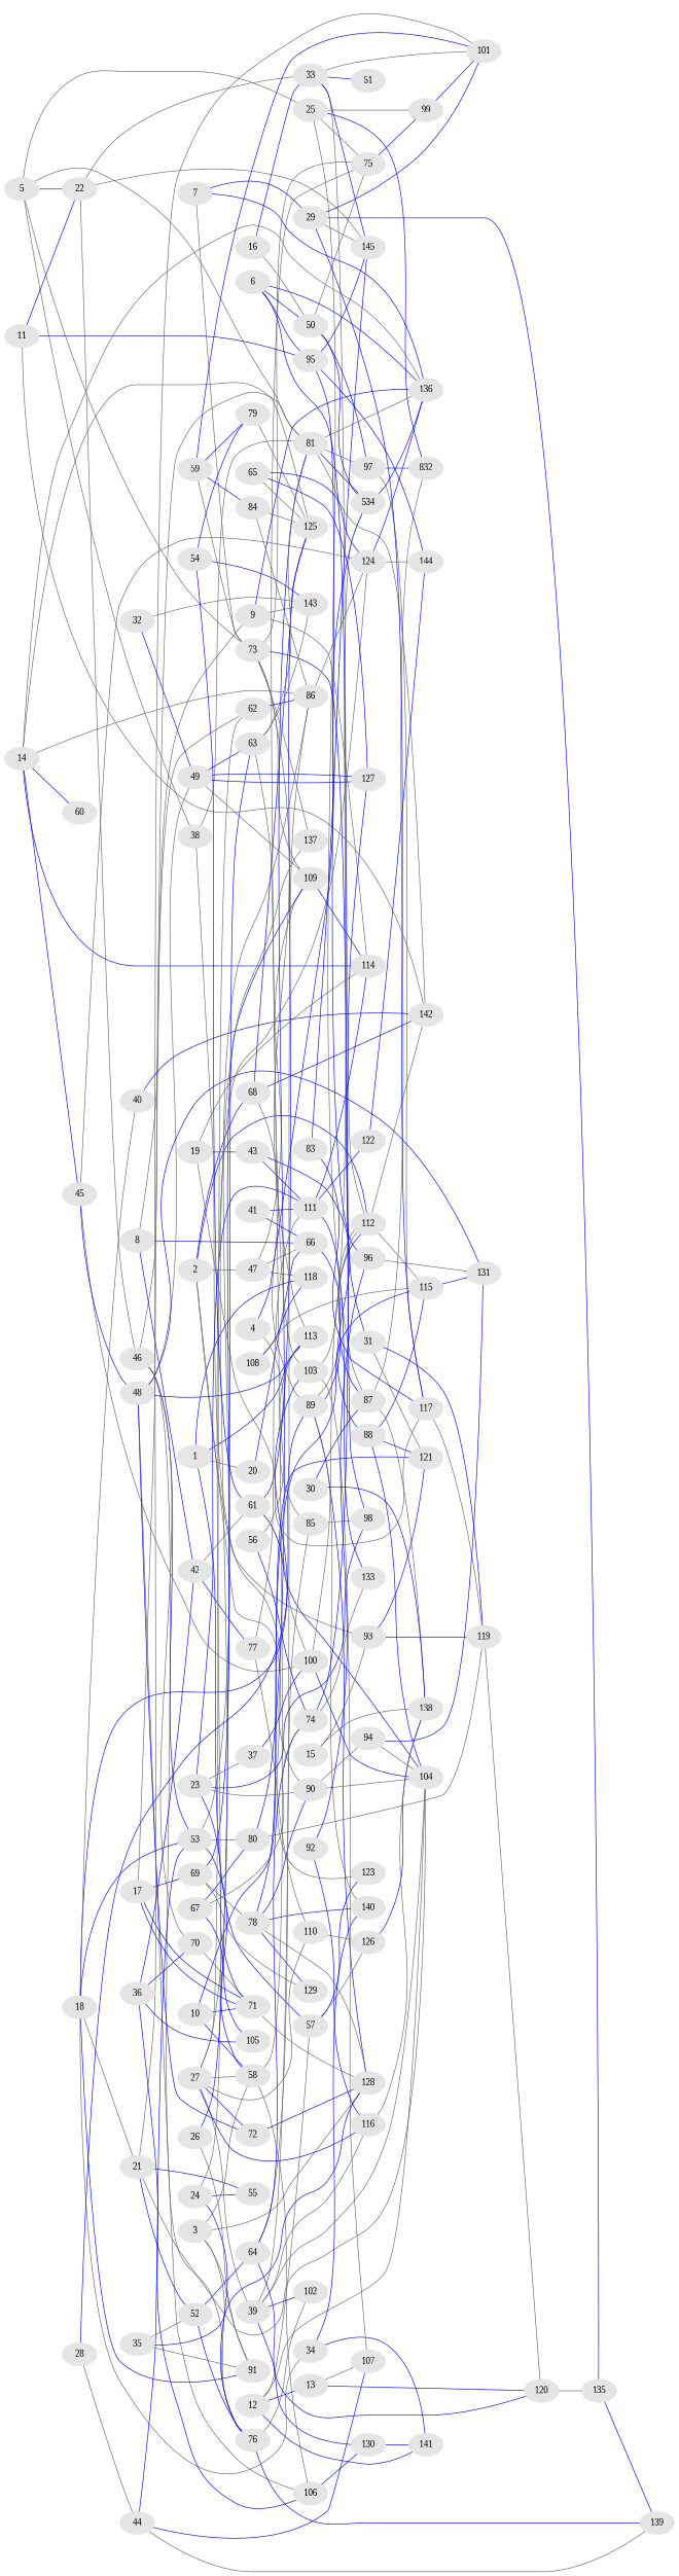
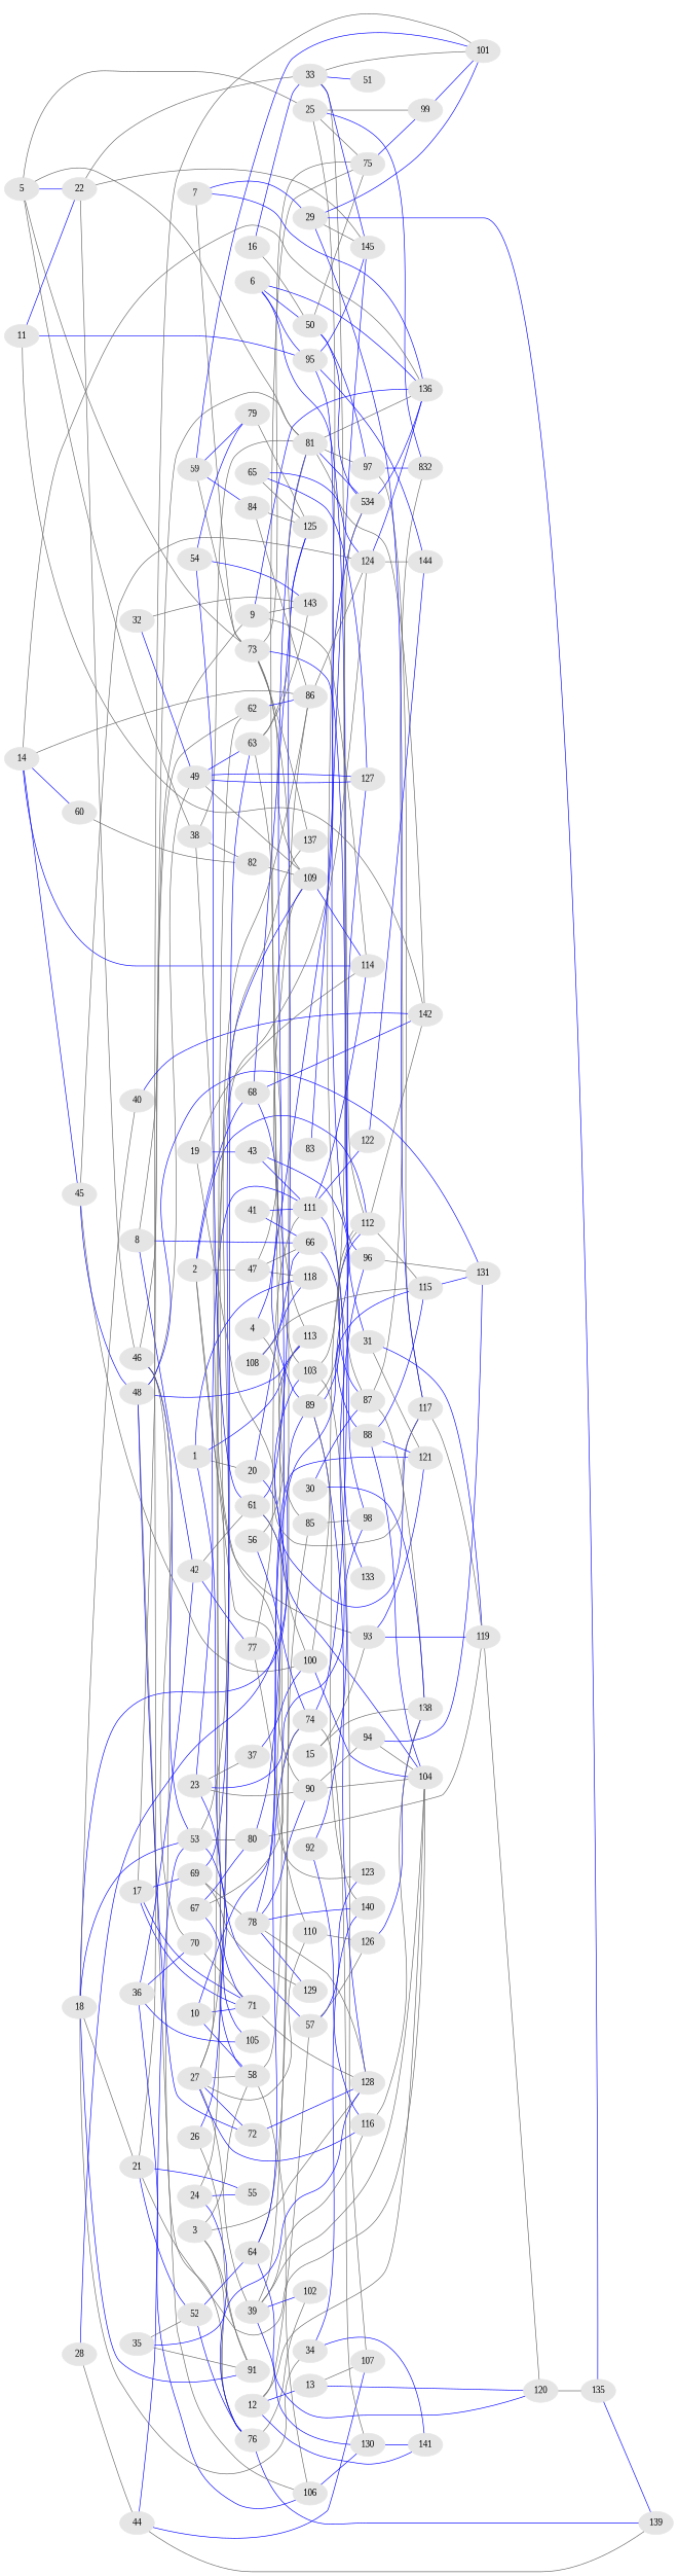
  graph {
    fontname="Liberation Serif"
    rankdir=LR
    node [color=gray90 fontname="Liberation Serif" style=filled]
    edge [color=blue fontname="Liberation Serif"]
    1
    20
    57
    113
    118
    66
    123
    126
    2
    47
    68
    93
    112
    109
    142
    125
    89
    121
    119
    115
    3
    58
    76
    91
    128
    75
    106
    102
    139
    4
    85
    n32 [label=534]
    98
    136
    5
    22
    25
    38
    73
    81
    33
    46
    145
    87
    99
    n46 [label=832]
    90
+   82
    137
    97
    6
    31
    95
    50
    96
    144
    7
    29
    117
    101
    135
    8
    9
    42
    114
    143
    61
    77
    10
    71
    11
    12
    13
    104
    141
    107
    120
    14
    45
    60
    86
    124
    100
    48
    15
    138
    16
    51
    17
    69
    78
    129
    18
    21
    34
    40
    53
    52
    55
    140
    80
    19
    43
    111
    88
    64
    62
    70
    23
    37
    94
    133
    122
    24
    26
    63
    103
    27
    39
    72
    110
    116
    130
    28
    44
    30
    32
    49
    127
    35
    36
    105
    41
    131
    74
    54
    79
    56
    59
    84
    65
    67
    83
    92
    108
    1 -- 20 [color=gray40]
    1 -- 57
    1 -- 113
    1 -- 118
    20 -- 66
    57 -- 123
    57 -- 126 [color=gray40]
    66 -- 87
    126 -- 138
    2 -- 123 [color=gray40]
    2 -- 47 [color=gray40]
    2 -- 68
    2 -- 93 [color=gray40]
    2 -- 112
    47 -- 118 [color=gray40]
    47 -- 66 [color=gray40]
    47 -- 109 [color=gray40]
    68 -- 142
    68 -- 125
-   68 -- 89 [color=gray40]
+   68 -- 89
    93 -- 121
    93 -- 119
    112 -- 142 [color=gray40]
    112 -- 115 [color=gray40]
    109 -- 114
    89 -- 112
    89 -- 112 [color=gray40]
    89 -- 128
    89 -- 140 [color=gray40]
    119 -- 120 [color=gray40]
    115 -- 131
    3 -- 58 [color=gray40]
    3 -- 76 [color=gray40]
    3 -- 91 [color=gray40]
    3 -- 128 [color=gray40]
    58 -- 75 [color=gray40]
    58 -- 106 [color=gray40]
    76 -- 102 [color=gray40]
    76 -- 139
    75 -- 99
    106 -- 130
    4 -- 85 [color=gray40]
    4 -- n32
    85 -- 98 [color=gray40]
    n32 -- 136
    5 -- 22
    5 -- 25 [color=gray40]
    5 -- 38 [color=gray40]
    5 -- 73 [color=gray40]
    5 -- 81 [color=gray40]
    22 -- 33 [color=gray40]
    22 -- 46 [color=gray40]
    22 -- 145 [color=gray40]
    25 -- 75 [color=gray40]
    25 -- 87 [color=gray40]
    25 -- 99 [color=gray40]
    25 -- n46
    38 -- 81 [color=gray40]
    38 -- 90 [color=gray40]
+   38 -- 82 [color=gray40]
    73 -- 113 [color=gray40]
    73 -- 109 [color=gray40]
    73 -- 75 [color=gray40]
    73 -- 98
    73 -- 137 [color=gray40]
    81 -- 142 [color=gray40]
    81 -- n32
    81 -- 136 [color=gray40]
    81 -- 97 [color=gray40]
    33 -- 112 [color=gray40]
    33 -- 145
    33 -- 101 [color=gray40]
    33 -- 51
    46 -- 76 [color=gray40]
    46 -- 53
    46 -- 62 [color=gray40]
    46 -- 70 [color=gray40]
    87 -- n46 [color=gray40]
    87 -- 138 [color=gray40]
    99 -- 101
    90 -- 104 [color=gray40]
    90 -- 94 [color=gray40]
+   82 -- 109 [color=gray40]
    97 -- n46
    97 -- 117 [color=gray40]
    6 -- 136
    6 -- 31
    6 -- 95
    6 -- 50
    31 -- 121 [color=gray40]
    31 -- 119
    95 -- 145
    95 -- 96
    95 -- 144
    50 -- 75 [color=gray40]
    50 -- n32
    50 -- 97
    96 -- 131 [color=gray40]
    7 -- 136
    7 -- 73 [color=gray40]
    7 -- 29
    29 -- 145 [color=gray40]
    29 -- 117
    29 -- 101
    29 -- 135
    117 -- 119 [color=gray40]
    135 -- 139
    8 -- 66
    8 -- 9 [color=gray40]
    8 -- 42
    9 -- 136
    9 -- 114 [color=gray40]
    9 -- 143 [color=gray40]
    42 -- 61 [color=gray40]
    42 -- 77
    61 -- 125
    61 -- 104
    61 -- 100 [color=gray40]
    77 -- 111 [color=gray40]
    77 -- 110 [color=gray40]
    10 -- 121
    10 -- 58
    10 -- 71
    71 -- 128 [color=gray40]
    11 -- 142 [color=gray40]
    11 -- 22
    11 -- 95
    12 -- 57 [color=gray40]
    12 -- 13
    12 -- 104 [color=gray40]
    12 -- 141
    13 -- 107 [color=gray40]
    13 -- 120
    120 -- 135 [color=gray40]
-   14 -- 125 [color=gray40]
    14 -- 136 [color=gray40]
    14 -- 114
    14 -- 45
    14 -- 60
    14 -- 86 [color=gray40]
    45 -- 124 [color=gray40]
    45 -- 100 [color=gray40]
    45 -- 48
+   60 -- 82 [color=gray40]
    86 -- 124 [color=gray40]
    124 -- 136
    124 -- 144 [color=gray40]
    100 -- 112 [color=gray40]
    100 -- 104
    48 -- 113
    48 -- 106 [color=gray40]
    48 -- 72
    48 -- 49 [color=gray40]
    48 -- 131
    15 -- 93 [color=gray40]
    15 -- 138 [color=gray40]
    16 -- 33
    16 -- 50 [color=gray40]
    17 -- 81 [color=gray40]
    17 -- 71
    17 -- 71
    17 -- 69
    69 -- 109
    69 -- 78 [color=gray40]
    69 -- 129 [color=gray40]
    78 -- 115
    78 -- 128 [color=gray40]
    78 -- 90
    78 -- 129
    78 -- 140
    18 -- 89
    18 -- 91
    18 -- 21 [color=gray40]
    18 -- 34 [color=gray40]
    18 -- 40 [color=gray40]
    18 -- 53
    21 -- 101 [color=gray40]
    21 -- 104 [color=gray40]
    21 -- 52
    21 -- 55
    34 -- 141
    34 -- 140
    40 -- 142
    53 -- 58
    53 -- 86 [color=gray40]
    53 -- 80 [color=gray40]
    52 -- 76
    52 -- 64
    80 -- 119 [color=gray40]
    80 -- 81
    19 -- 117 [color=gray40]
    19 -- 114 [color=gray40]
    19 -- 43
    43 -- 111
    43 -- 88
    111 -- 114
    111 -- 133
    111 -- 122
    88 -- 121
    88 -- 115
    88 -- 104
    64 -- 85 [color=gray40]
    64 -- 120
    64 -- 74
    62 -- 86
    70 -- 71 [color=gray40]
    23 -- 98
    23 -- 90 [color=gray40]
    23 -- 71
    23 -- 111
    23 -- 37 [color=gray40]
    37 -- 100
    94 -- 104 [color=gray40]
    94 -- 131
    122 -- 144
    24 -- 76
    24 -- 124 [color=gray40]
    24 -- 55
    26 -- 91 [color=gray40]
    26 -- 63
    63 -- 81 [color=gray40]
    63 -- 143 [color=gray40]
    63 -- 103 [color=gray40]
    103 -- n32 [color=gray40]
    103 -- 107 [color=gray40]
    27 -- 58 [color=gray40]
    27 -- 137 [color=gray40]
    27 -- 62 [color=gray40]
    27 -- 39 [color=gray40]
    27 -- 72
    27 -- 110 [color=gray40]
    27 -- 116
    39 -- 102
    39 -- 104 [color=gray40]
    39 -- 86 [color=gray40]
    39 -- 116 [color=gray40]
    39 -- 130
    72 -- 128
    110 -- 126 [color=gray40]
    116 -- 138 [color=gray40]
    130 -- 141
    28 -- 103
    28 -- 44 [color=gray40]
    44 -- 139 [color=gray40]
    44 -- 107
    44 -- 53
    30 -- 87
    30 -- 138
    32 -- 143 [color=gray40]
    32 -- 49
    49 -- 109 [color=gray40]
    49 -- 63
    49 -- 127
    49 -- 127
    35 -- 91 [color=gray40]
    35 -- 128
    35 -- 52 [color=gray40]
    36 -- 106
    36 -- 42
    36 -- 70
    36 -- 105
    41 -- 66
    41 -- 111
-   74 -- 133 [color=gray40]
+   74 -- 130 [color=gray40]
    74 -- 127
    54 -- 143
    54 -- 61
    54 -- 79
    79 -- 125 [color=gray40]
    56 -- 113 [color=gray40]
    56 -- 74
    59 -- 73 [color=gray40]
    59 -- 101
    59 -- 79
    59 -- 84
    84 -- 125 [color=gray40]
    84 -- 86 [color=gray40]
    65 -- 125 [color=gray40]
    65 -- 124
    65 -- 127
    67 -- 80
    67 -- 105
    67 -- 74 [color=gray40]
    83 -- 145
-   83 -- 117
+   20 -- 117
    92 -- 96
    92 -- 116
    108 -- 118
    108 -- 115 [color=gray40]
  }
